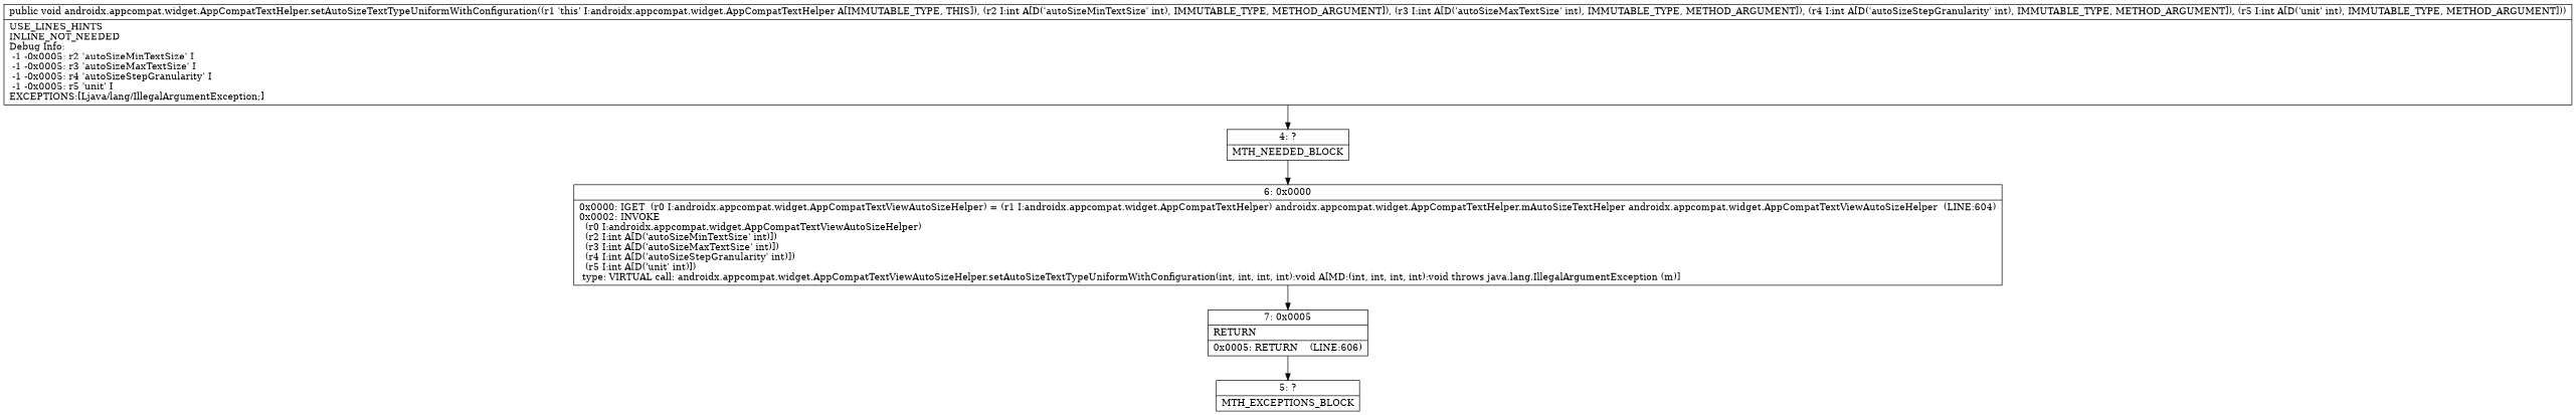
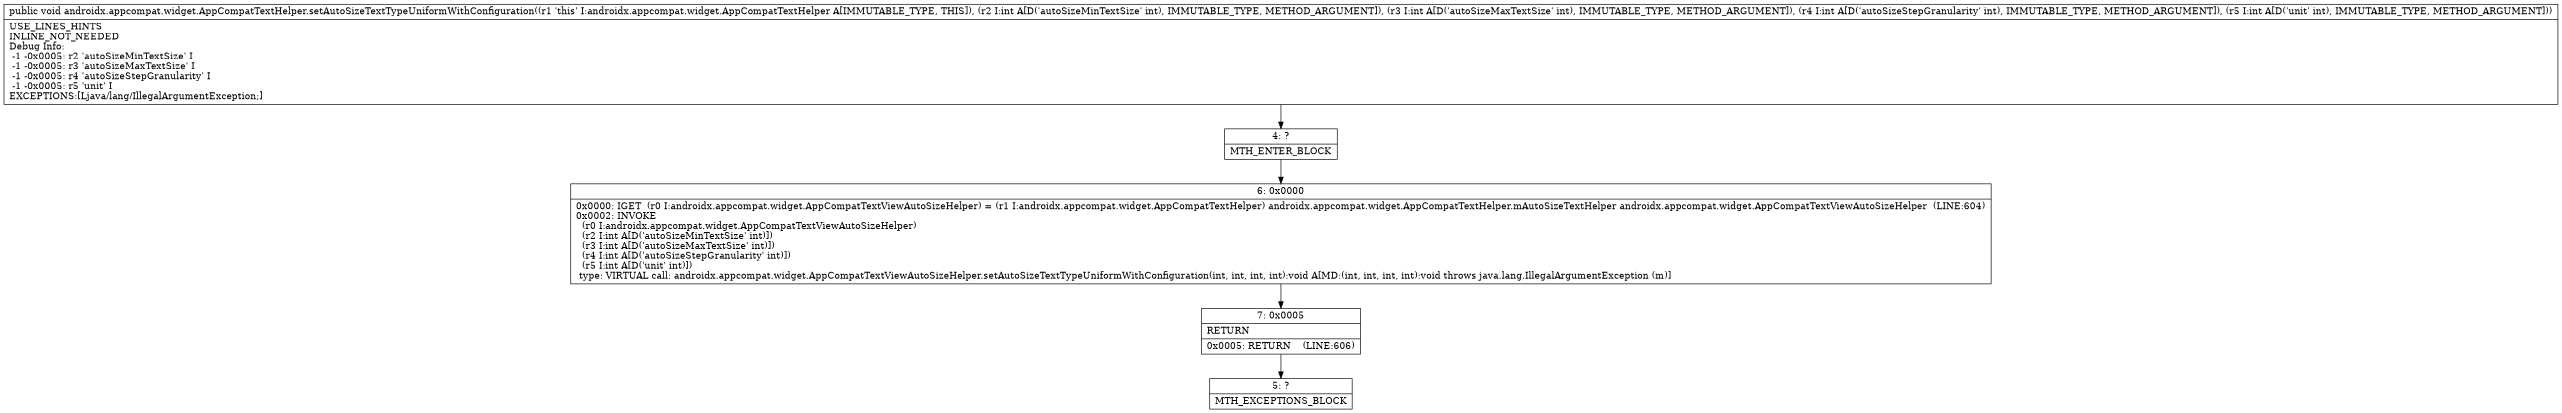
  digraph {
    node [shape=record]
-   n1 [label="{4\:\ ?|MTH_NEEDED_BLOCK\l}"]
+   n1 [label="{4\:\ ?|MTH_ENTER_BLOCK\l}"]
    n2 [label="{6\:\ 0x0000|0x0000: IGET  (r0 I:androidx.appcompat.widget.AppCompatTextViewAutoSizeHelper) = (r1 I:androidx.appcompat.widget.AppCompatTextHelper) androidx.appcompat.widget.AppCompatTextHelper.mAutoSizeTextHelper androidx.appcompat.widget.AppCompatTextViewAutoSizeHelper  (LINE:604)\l0x0002: INVOKE  \l  (r0 I:androidx.appcompat.widget.AppCompatTextViewAutoSizeHelper)\l  (r2 I:int A[D('autoSizeMinTextSize' int)])\l  (r3 I:int A[D('autoSizeMaxTextSize' int)])\l  (r4 I:int A[D('autoSizeStepGranularity' int)])\l  (r5 I:int A[D('unit' int)])\l type: VIRTUAL call: androidx.appcompat.widget.AppCompatTextViewAutoSizeHelper.setAutoSizeTextTypeUniformWithConfiguration(int, int, int, int):void A[MD:(int, int, int, int):void throws java.lang.IllegalArgumentException (m)]\l}"]
    n3 [label="{7\:\ 0x0005|RETURN\l|0x0005: RETURN    (LINE:606)\l}"]
    n4 [label="{5\:\ ?|MTH_EXCEPTIONS_BLOCK\l}"]
    n5 [label="{public void androidx.appcompat.widget.AppCompatTextHelper.setAutoSizeTextTypeUniformWithConfiguration((r1 'this' I:androidx.appcompat.widget.AppCompatTextHelper A[IMMUTABLE_TYPE, THIS]), (r2 I:int A[D('autoSizeMinTextSize' int), IMMUTABLE_TYPE, METHOD_ARGUMENT]), (r3 I:int A[D('autoSizeMaxTextSize' int), IMMUTABLE_TYPE, METHOD_ARGUMENT]), (r4 I:int A[D('autoSizeStepGranularity' int), IMMUTABLE_TYPE, METHOD_ARGUMENT]), (r5 I:int A[D('unit' int), IMMUTABLE_TYPE, METHOD_ARGUMENT]))  | USE_LINES_HINTS\lINLINE_NOT_NEEDED\lDebug Info:\l  \-1 \-0x0005: r2 'autoSizeMinTextSize' I\l  \-1 \-0x0005: r3 'autoSizeMaxTextSize' I\l  \-1 \-0x0005: r4 'autoSizeStepGranularity' I\l  \-1 \-0x0005: r5 'unit' I\lEXCEPTIONS:[Ljava\/lang\/IllegalArgumentException;]\l}"]
    n1 -> n2
    n2 -> n3
    n3 -> n4
    n5 -> n1
  }
